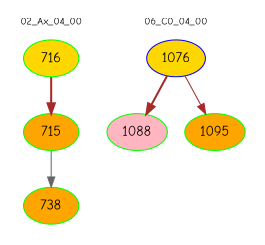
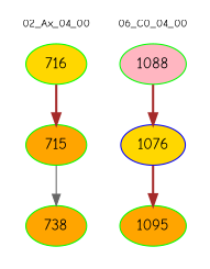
  digraph {
    fontname="Comic Neue"
    node [color=green fillcolor=orange fontname="Comic Neue" style=filled]
    edge [color=brown fontname="Comic Neue" style=bold]
    n1 [fillcolor=gold label=716]
    n2 [label=715]
    n3 [label=738]
    n4 [fillcolor=lightpink label=1088]
    n5 [color=blue fillcolor=gold label=1076]
    n6 [label=1095]
    subgraph cluster_1 {
      color=white
      fontsize=10
      label="02_Ax_04_00"
      n1
      n2
      n3
    }
    subgraph cluster_2 {
      color=white
      fontsize=10
      label="06_C0_04_00"
      n4
      n5
      n6
    }
    n1 -> n2
    n2 -> n3 [color=gray40 style=solid]
-   n5 -> n4
-   n5 -> n6 [style=solid]
+   n4 -> n5
+   n5 -> n6
  }
